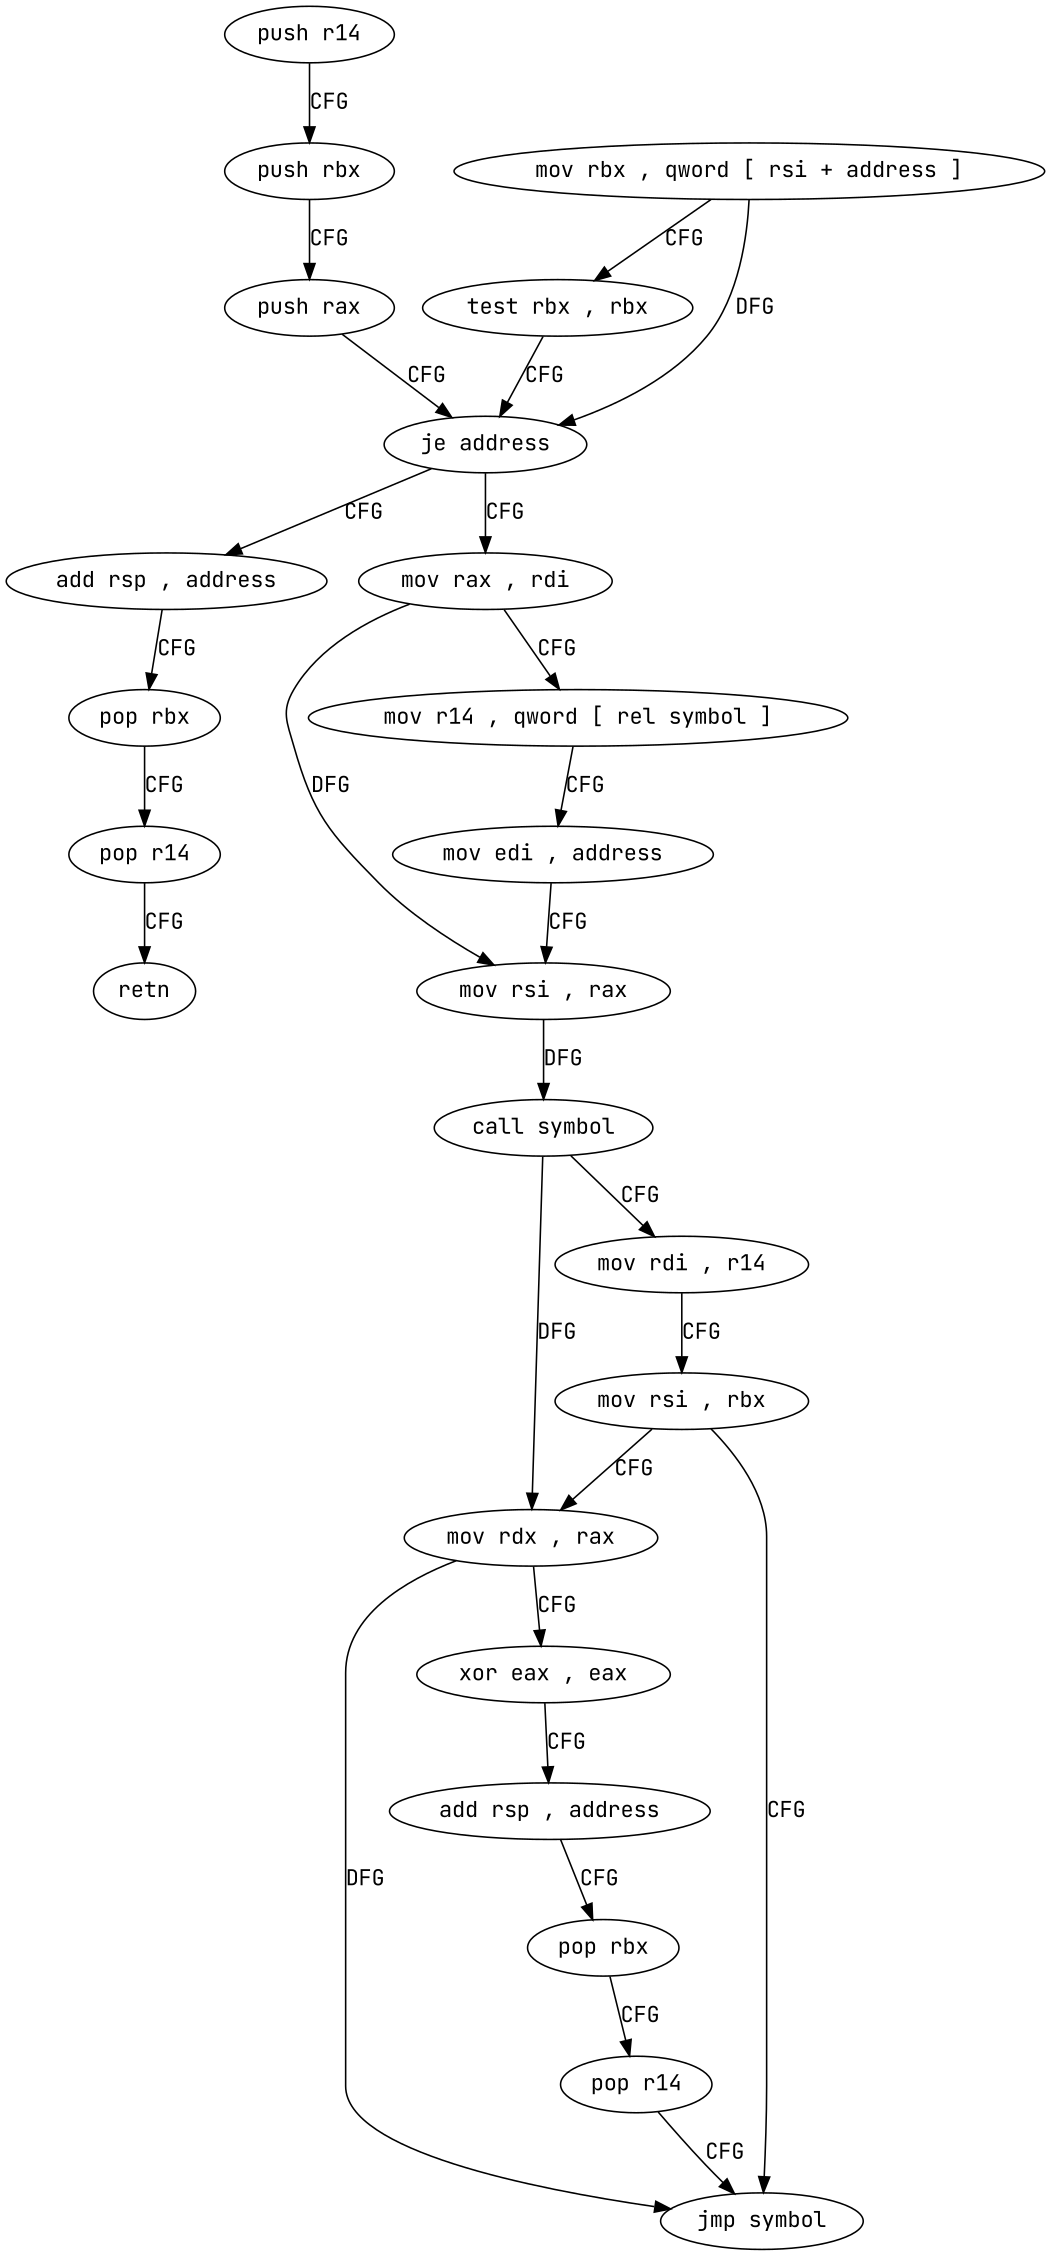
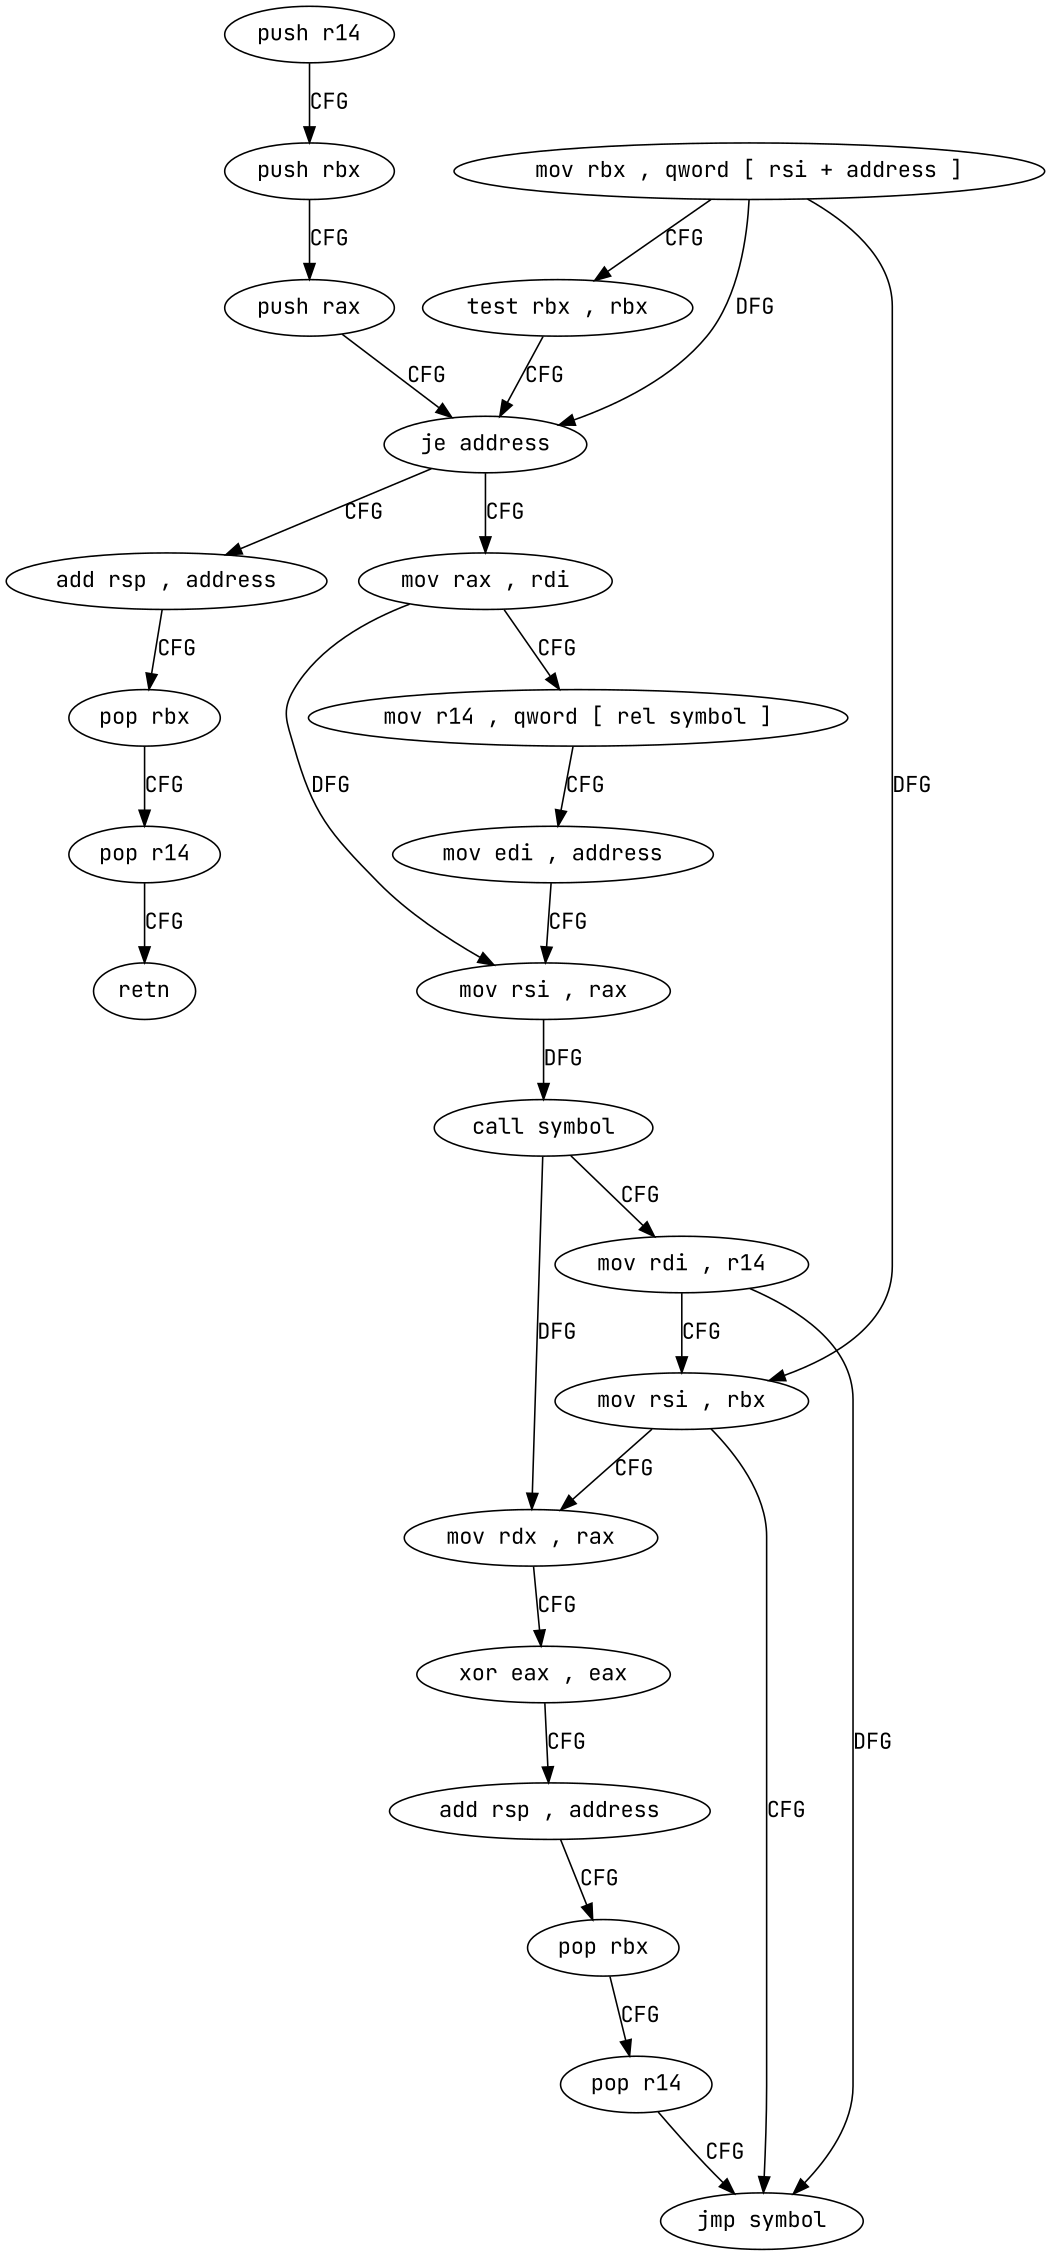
  digraph {
    fontname="JetBrains Mono"
    node [fontname="JetBrains Mono"]
    edge [fontname="JetBrains Mono"]
    n1 [label="push r14"]
    n2 [label="push rbx"]
    n3 [label="push rax"]
    n4 [label="je address"]
    n5 [label="mov rbx , qword [ rsi + address ]"]
    n6 [label="test rbx , rbx"]
    n7 [label="mov rsi , rbx"]
    n8 [label="add rsp , address"]
    n9 [label="mov rax , rdi"]
    n10 [label="mov rdx , rax"]
    n11 [label="jmp symbol"]
    n12 [label="pop rbx"]
    n13 [label="mov r14 , qword [ rel symbol ]"]
    n14 [label="mov rsi , rax"]
    n15 [label="pop r14"]
    n16 [label="mov edi , address"]
    n17 [label="call symbol"]
    n18 [label=retn]
    n19 [label="mov rdi , r14"]
    n20 [label="xor eax , eax"]
    n21 [label="add rsp , address"]
    n22 [label="pop rbx"]
    n23 [label="pop r14"]
    n1 -> n2 [label=CFG]
    n2 -> n3 [label=CFG]
    n3 -> n4 [label=CFG]
    n4 -> n8 [label=CFG]
    n4 -> n9 [label=CFG]
    n5 -> n4 [label=DFG]
    n5 -> n6 [label=CFG]
+   n5 -> n7 [label=DFG]
    n6 -> n4 [label=CFG]
    n7 -> n10 [label=CFG]
    n7 -> n11 [label=CFG]
    n8 -> n12 [label=CFG]
    n9 -> n13 [label=CFG]
    n9 -> n14 [label=DFG]
    n10 -> n20 [label=CFG]
    n12 -> n15 [label=CFG]
    n13 -> n16 [label=CFG]
    n14 -> n17 [label=DFG]
    n15 -> n18 [label=CFG]
    n16 -> n14 [label=CFG]
    n17 -> n10 [label=DFG]
    n17 -> n19 [label=CFG]
    n19 -> n7 [label=CFG]
-   n10 -> n11 [label=DFG]
+   n19 -> n11 [label=DFG]
    n20 -> n21 [label=CFG]
    n21 -> n22 [label=CFG]
    n22 -> n23 [label=CFG]
    n23 -> n11 [label=CFG]
  }
